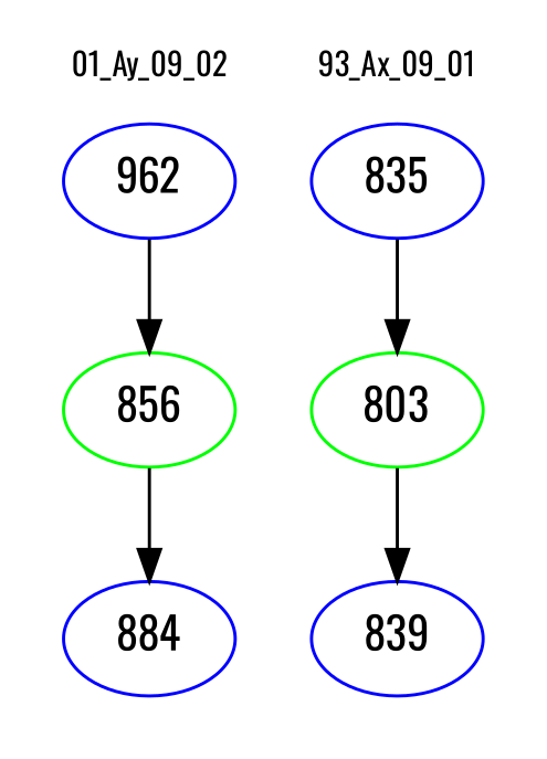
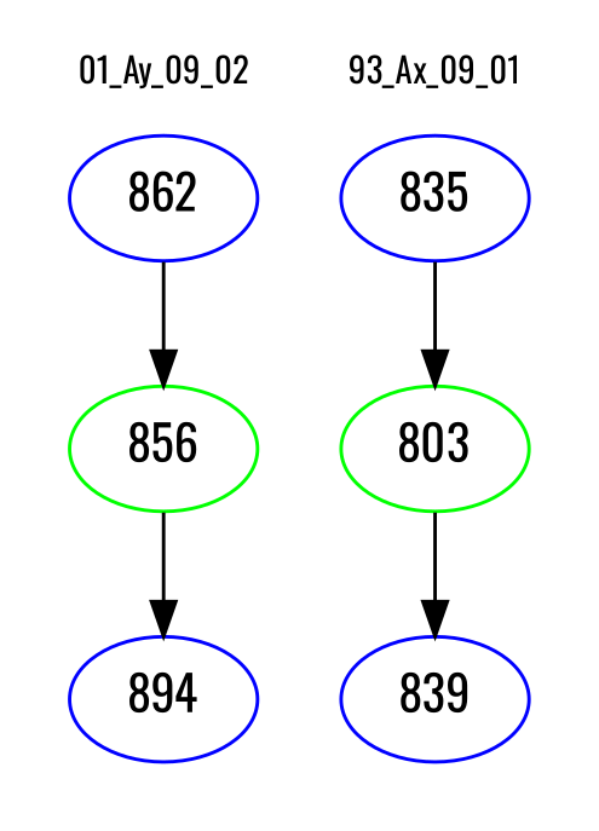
  digraph {
    fontname=Oswald
    node [color=blue fontname=Oswald]
    edge [color=black fontname=Oswald]
-   n1 [label=962]
+   n1 [label=862]
    n2 [color=green label=856]
-   n3 [label=884]
+   n3 [label=894]
    n4 [label=835]
    n5 [color=green label=803]
    n6 [label=839]
    subgraph cluster_1 {
      color=white
      fontsize=10
      label="01_Ay_09_02"
      n1
      n2
      n3
    }
    subgraph cluster_2 {
      color=white
      fontsize=10
      label="93_Ax_09_01"
      n4
      n5
      n6
    }
    n1 -> n2
    n2 -> n3
    n4 -> n5
    n5 -> n6
  }
